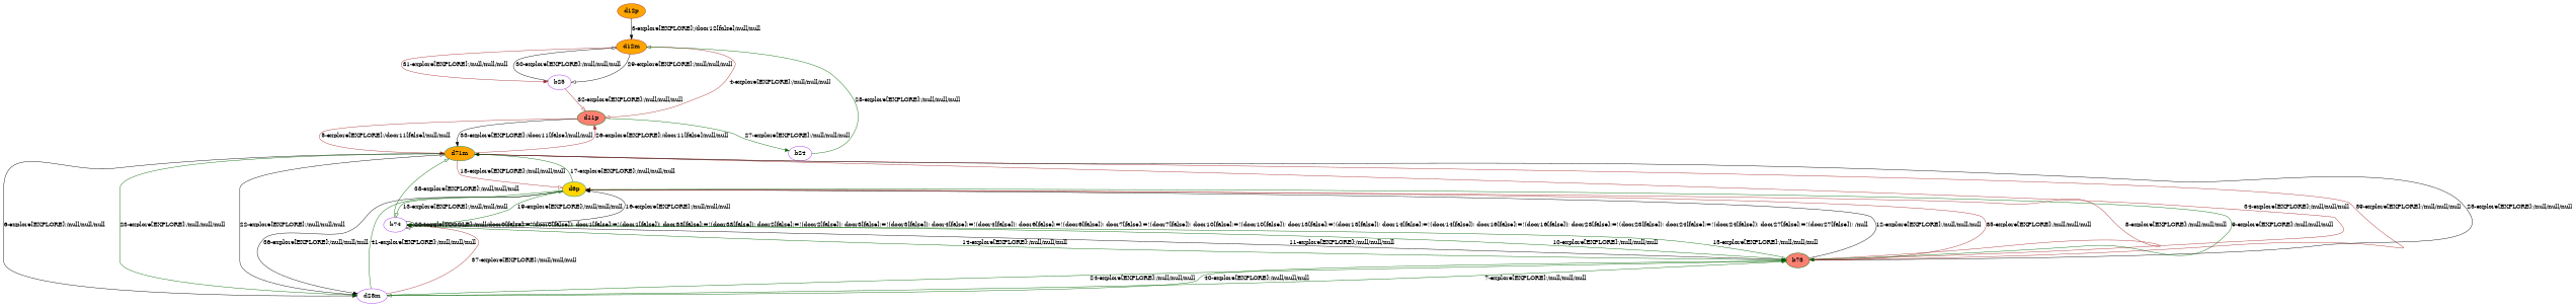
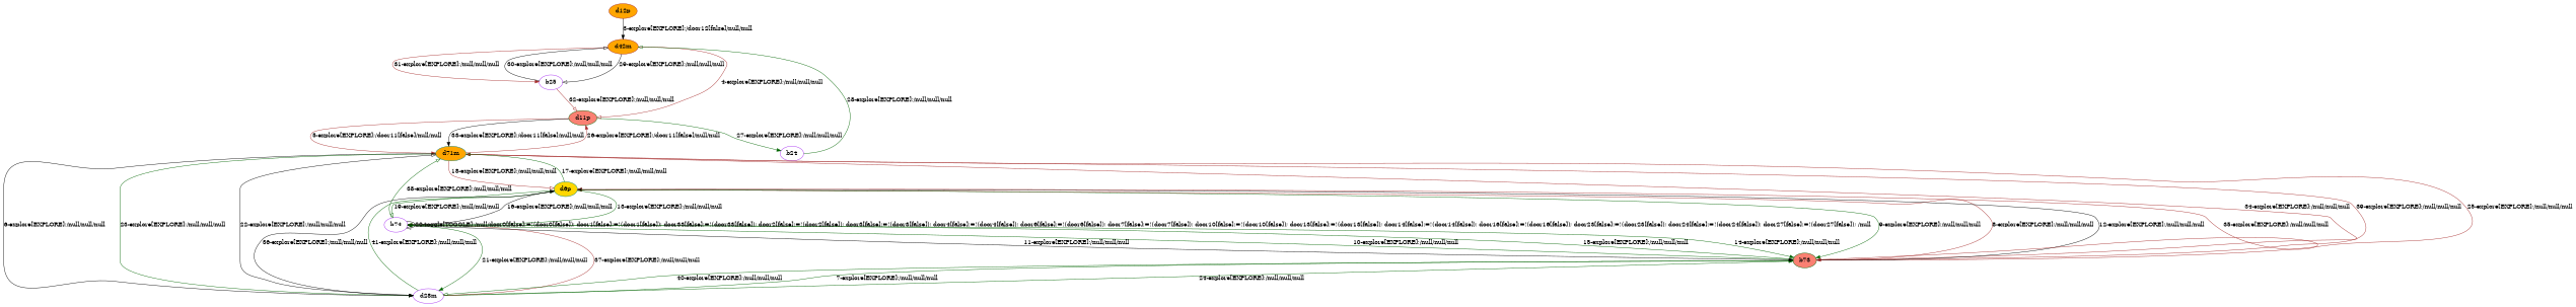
  digraph {
    node [color=purple fillcolor=white style=filled]
    edge [arrowhead=normal color=darkgreen]
    d12p [color=brown fillcolor=orange]
-   d12m [color=brown fillcolor=orange]
+   d12m [color=brown fillcolor=orange label=d42m]
    d11p [color=darkgreen fillcolor=salmon]
    b25
    n5 [color=teal fillcolor=orange label=d71m]
    b24
    d28m
    b73 [color=darkgreen fillcolor=salmon]
    d6p [color=teal fillcolor=gold]
    b74
    d12p -> d12m [color=black label="3-explore[EXPLORE];/door12[false]/null/null"]
    d12m -> d11p [arrowhead=onormal color=brown label="4-explore[EXPLORE];/null/null/null"]
    d12m -> b25 [arrowhead=onormal color=black label="29-explore[EXPLORE];/null/null/null"]
    d12m -> b25 [color=brown label="31-explore[EXPLORE];/null/null/null"]
    d11p -> n5 [color=brown label="5-explore[EXPLORE];/door11[false]/null/null"]
    d11p -> n5 [color=black label="33-explore[EXPLORE];/door11[false]/null/null"]
    d11p -> b24 [label="27-explore[EXPLORE];/null/null/null"]
    b25 -> d12m [arrowhead=onormal color=black label="30-explore[EXPLORE];/null/null/null"]
    b25 -> d11p [arrowhead=onormal color=brown label="32-explore[EXPLORE];/null/null/null"]
    n5 -> d11p [color=brown label="26-explore[EXPLORE];/door11[false]/null/null"]
    n5 -> d28m [color=black label="6-explore[EXPLORE];/null/null/null"]
    n5 -> d28m [label="23-explore[EXPLORE];/null/null/null"]
    n5 -> b73 [color=brown label="34-explore[EXPLORE];/null/null/null"]
    n5 -> b73 [arrowhead=onormal color=brown label="39-explore[EXPLORE];/null/null/null"]
    n5 -> d6p [arrowhead=onormal color=brown label="18-explore[EXPLORE];/null/null/null"]
    b24 -> d12m [arrowhead=onormal label="28-explore[EXPLORE];/null/null/null"]
    d28m -> n5 [arrowhead=onormal color=black label="22-explore[EXPLORE];/null/null/null"]
    d28m -> b73 [arrowhead=onormal label="7-explore[EXPLORE];/null/null/null"]
    d28m -> b73 [label="24-explore[EXPLORE];/null/null/null"]
    d28m -> d6p [arrowhead=onormal label="41-explore[EXPLORE];/null/null/null"]
    d28m -> b74 [color=brown label="37-explore[EXPLORE];/null/null/null"]
-   b73 -> n5 [color=black label="25-explore[EXPLORE];/null/null/null"]
+   b73 -> n5 [color=brown label="25-explore[EXPLORE];/null/null/null"]
    b73 -> d28m [arrowhead=onormal label="40-explore[EXPLORE];/null/null/null"]
    b73 -> d6p [color=brown label="8-explore[EXPLORE];/null/null/null"]
    b73 -> d6p [color=black label="12-explore[EXPLORE];/null/null/null"]
    b73 -> d6p [arrowhead=onormal color=brown label="35-explore[EXPLORE];/null/null/null"]
    b73 -> b74 [label="10-explore[EXPLORE];/null/null/null"]
    b73 -> b74 [arrowhead=onormal label="15-explore[EXPLORE];/null/null/null"]
    d6p -> n5 [arrowhead=onormal label="17-explore[EXPLORE];/null/null/null"]
    d6p -> d28m [color=black label="36-explore[EXPLORE];/null/null/null"]
    d6p -> b73 [label="9-explore[EXPLORE];/null/null/null"]
    d6p -> b74 [arrowhead=onormal label="13-explore[EXPLORE];/null/null/null"]
    d6p -> b74 [arrowhead=onormal label="19-explore[EXPLORE];/null/null/null"]
    b74 -> n5 [arrowhead=onormal label="38-explore[EXPLORE];/null/null/null"]
+   b74 -> d28m [label="21-explore[EXPLORE];/null/null/null"]
    b74 -> b73 [color=black label="11-explore[EXPLORE];/null/null/null"]
    b74 -> b73 [label="14-explore[EXPLORE];/null/null/null"]
    b74 -> d6p [color=black label="16-explore[EXPLORE];/null/null/null"]
    b74 -> b74 [arrowhead=onormal color=black label="20-toggle[TOGGLE];/null/door0[false]:=!(door0[false]); door1[false]:=!(door1[false]); door33[false]:=!(door33[false]); door2[false]:=!(door2[false]); door3[false]:=!(door3[false]); door4[false]:=!(door4[false]); door6[false]:=!(door6[false]); door7[false]:=!(door7[false]); door10[false]:=!(door10[false]); door13[false]:=!(door13[false]); door14[false]:=!(door14[false]); door16[false]:=!(door16[false]); door23[false]:=!(door23[false]); door24[false]:=!(door24[false]); door27[false]:=!(door27[false]); /null"]
  }
